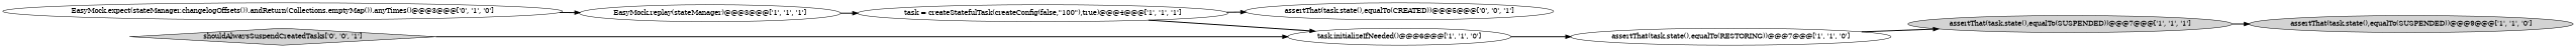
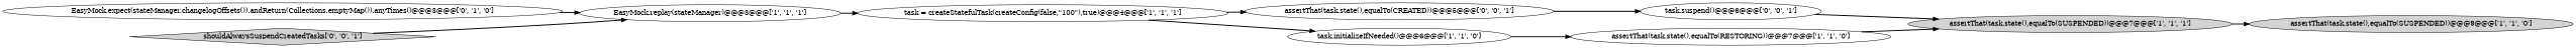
  digraph {
    rankdir=LR
    node [fillcolor=white shape=ellipse style=filled]
    edge [style=bold]
    n1 [label="task.initializeIfNeeded()@@@6@@@['1', '1', '0']"]
    n2 [label="assertThat(task.state(),equalTo(RESTORING))@@@7@@@['1', '1', '0']"]
    n3 [fillcolor=lightgray label="assertThat(task.state(),equalTo(SUSPENDED))@@@7@@@['1', '1', '1']"]
    n4 [label="EasyMock.expect(stateManager.changelogOffsets()).andReturn(Collections.emptyMap()).anyTimes()@@@3@@@['0', '1', '0']"]
    n5 [label="EasyMock.replay(stateManager)@@@3@@@['1', '1', '1']"]
    n6 [label="task = createStatefulTask(createConfig(false,\"100\"),true)@@@4@@@['1', '1', '1']"]
    n7 [label="assertThat(task.state(),equalTo(CREATED))@@@5@@@['0', '0', '1']"]
    n8 [fillcolor=lightgray label="assertThat(task.state(),equalTo(SUSPENDED))@@@9@@@['1', '1', '0']"]
+   n9 [label="task.suspend()@@@6@@@['0', '0', '1']"]
    n10 [fillcolor=lightgray label="shouldAlwaysSuspendCreatedTasks['0', '0', '1']" shape=diamond]
    n1 -> n2
    n2 -> n3
    n3 -> n8
    n4 -> n5
    n5 -> n6
    n6 -> n1
    n6 -> n7
-   n10 -> n1
+   n7 -> n9
+   n9 -> n3
+   n10 -> n5
  }
